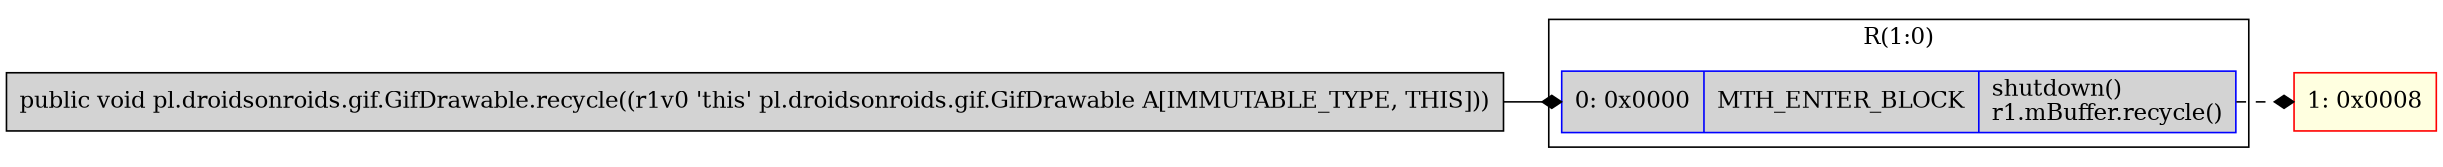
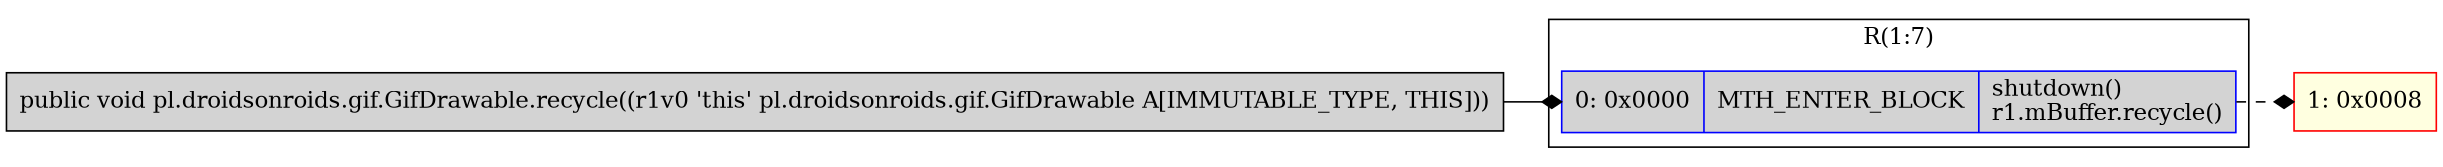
  digraph {
    rankdir=LR
    node [shape=record style=filled fillcolor=lightgrey]
    edge [arrowhead=diamond]
    n1 [color=blue label="{0\:\ 0x0000|MTH_ENTER_BLOCK\l|shutdown()\lr1.mBuffer.recycle()\l}"]
    n2 [color=red label="{1\:\ 0x0008}" fillcolor=lightyellow]
    n3 [label="{public void pl.droidsonroids.gif.GifDrawable.recycle((r1v0 'this' pl.droidsonroids.gif.GifDrawable A[IMMUTABLE_TYPE, THIS])) }"]
    subgraph cluster_1 {
-     label="R(1:0)"
+     label="R(1:7)"
      n1
    }
    n1 -> n2 [style=dashed]
    n3 -> n1 [style=solid]
  }
